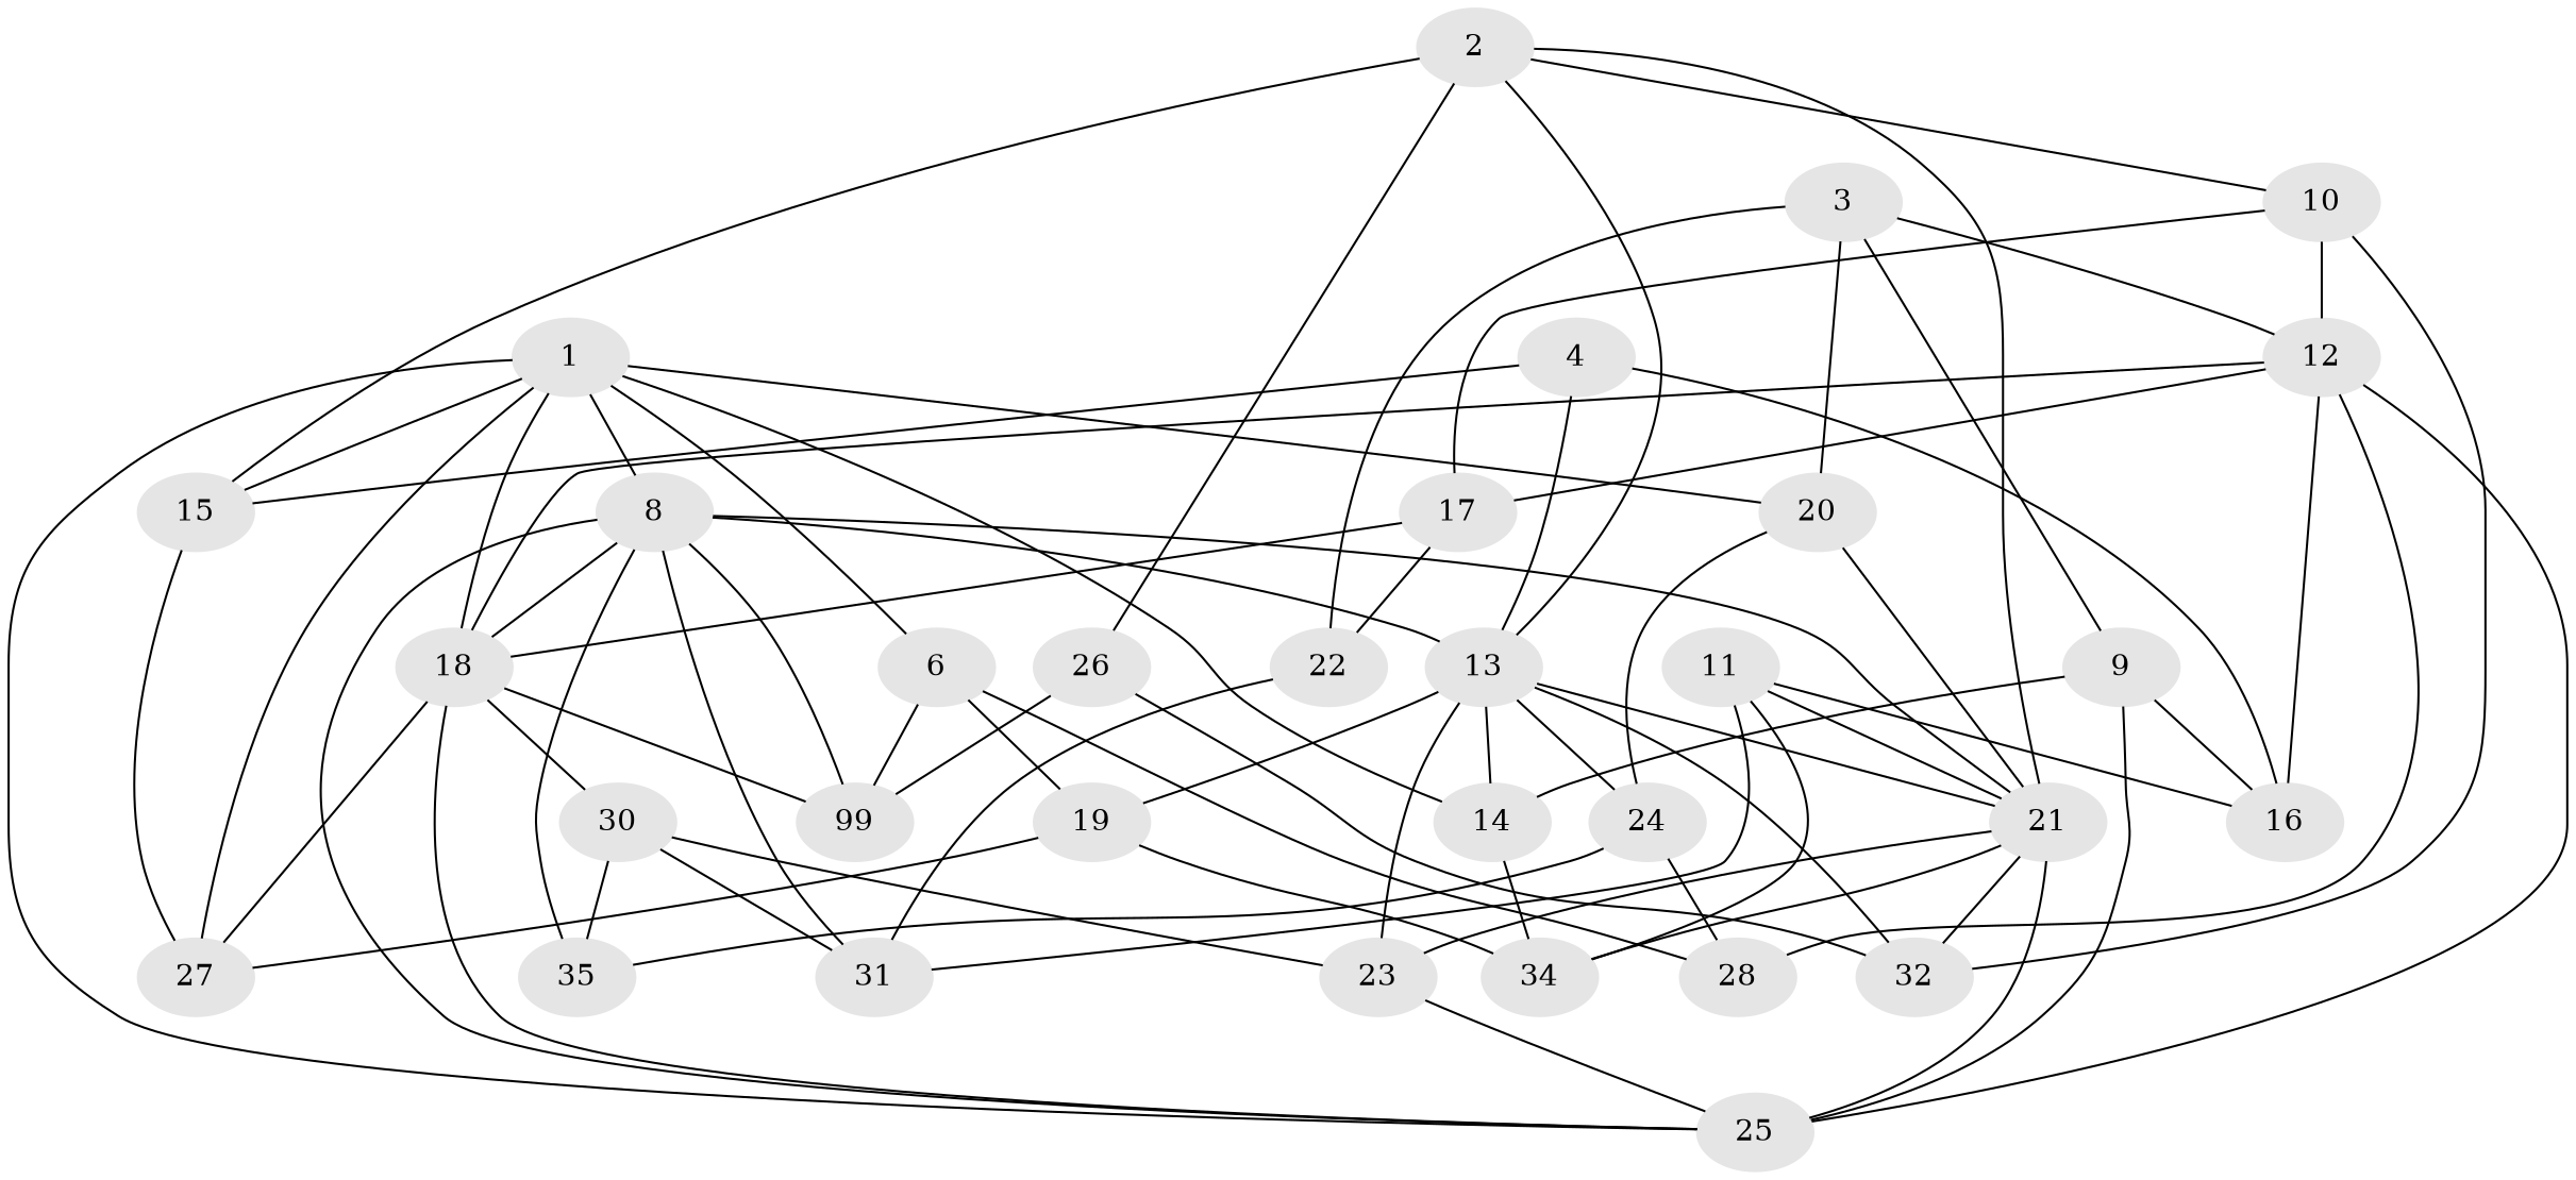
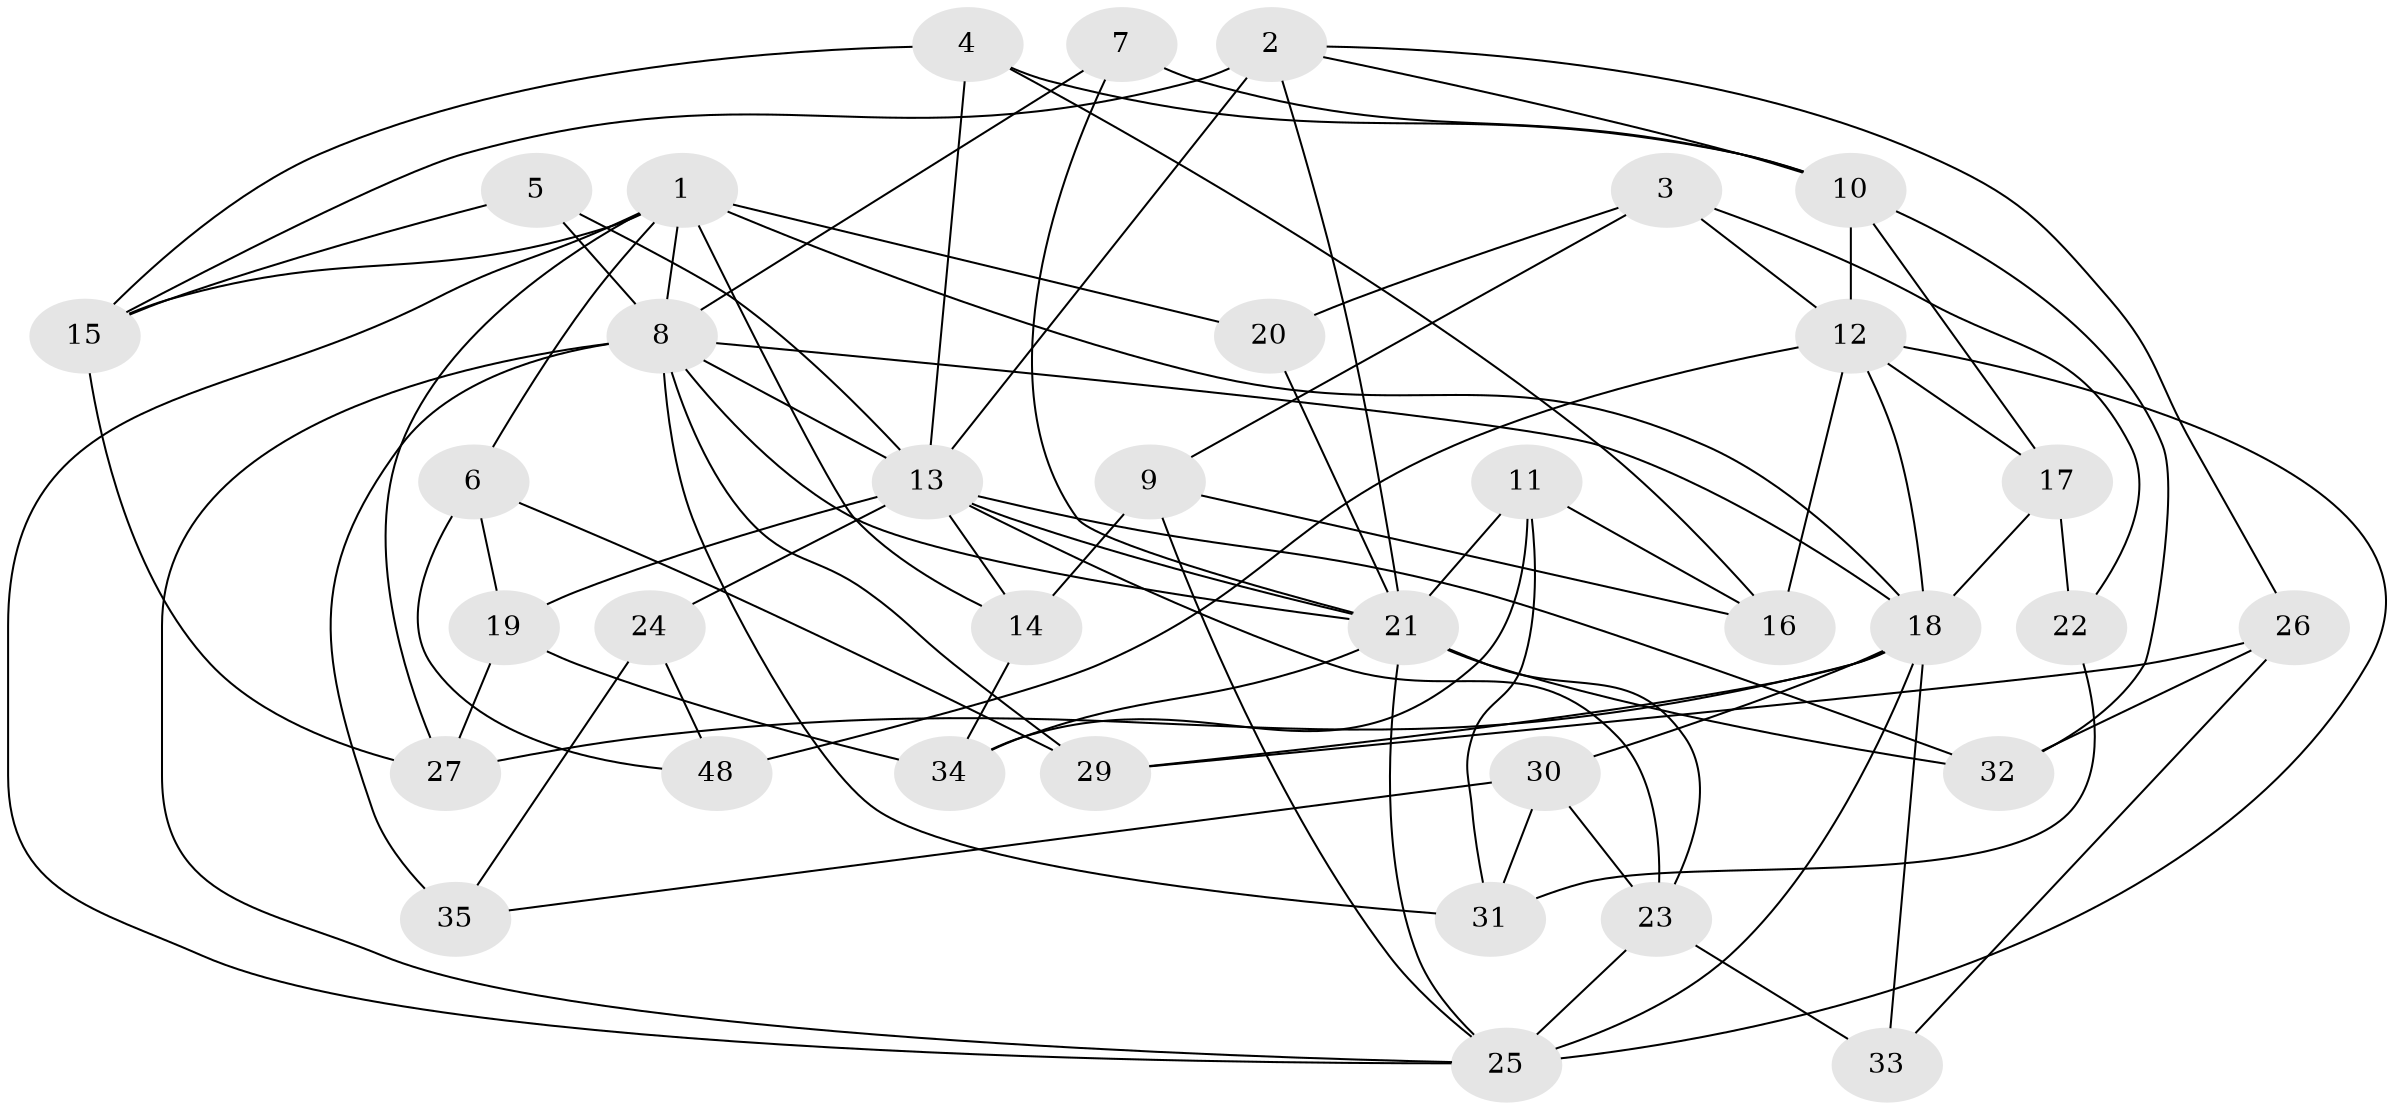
  graph {
    node [color=gray90 style=filled]
    edge [weight=1.0]
    1
    6
    8
    14
    15
    18
    20
    25
    27
    19
-   28
-   29 [label=99]
+   28 [label=48]
+   29
    13
    21
    31
    35
    34
    30
+   33
    24
    2
    10
    26
    17
    12
    32
    23
    22
    3
    9
    16
    4
+   5
+   7
    11
    1 -- 6
    1 -- 8
    1 -- 14
    1 -- 15
    1 -- 18
    1 -- 20
    1 -- 25
    1 -- 27
    6 -- 19
    6 -- 28
    6 -- 29
    8 -- 18
    8 -- 25
    8 -- 29
    8 -- 13
    8 -- 21
    8 -- 31
    8 -- 35 [weight=2.0]
    14 -- 34
    15 -- 27
    18 -- 25
    18 -- 27
    18 -- 29
    18 -- 30
+   18 -- 33
    20 -- 21
-   20 -- 24
    19 -- 27
    19 -- 34
    13 -- 14
    13 -- 19
    13 -- 21
    13 -- 24
    13 -- 32
    13 -- 23
    21 -- 25
    21 -- 34
    21 -- 32
    21 -- 23
    30 -- 31
    30 -- 35
    30 -- 23
    24 -- 28
    24 -- 35
    2 -- 15 [weight=2.0]
    2 -- 13
    2 -- 21
    2 -- 10
    2 -- 26
    10 -- 17
    10 -- 12 [weight=3.0]
    10 -- 32
    26 -- 29
+   26 -- 33
    26 -- 32
    17 -- 18
    17 -- 22 [weight=2.0]
    12 -- 18
    12 -- 25 [weight=2.0]
    12 -- 28 [weight=2.0]
    12 -- 17 [weight=2.0]
    12 -- 16
    23 -- 25
+   23 -- 33
    22 -- 31
    3 -- 20
    3 -- 12
    3 -- 22
    3 -- 9
    9 -- 14
    9 -- 25
    9 -- 16
    4 -- 15
    4 -- 13
+   4 -- 10
    4 -- 16
+   5 -- 8
+   5 -- 15 [weight=2.0]
+   5 -- 13 [weight=3.0]
+   7 -- 8 [weight=2.0]
+   7 -- 21
+   7 -- 10
    11 -- 21
    11 -- 31
    11 -- 34
    11 -- 16
  }
